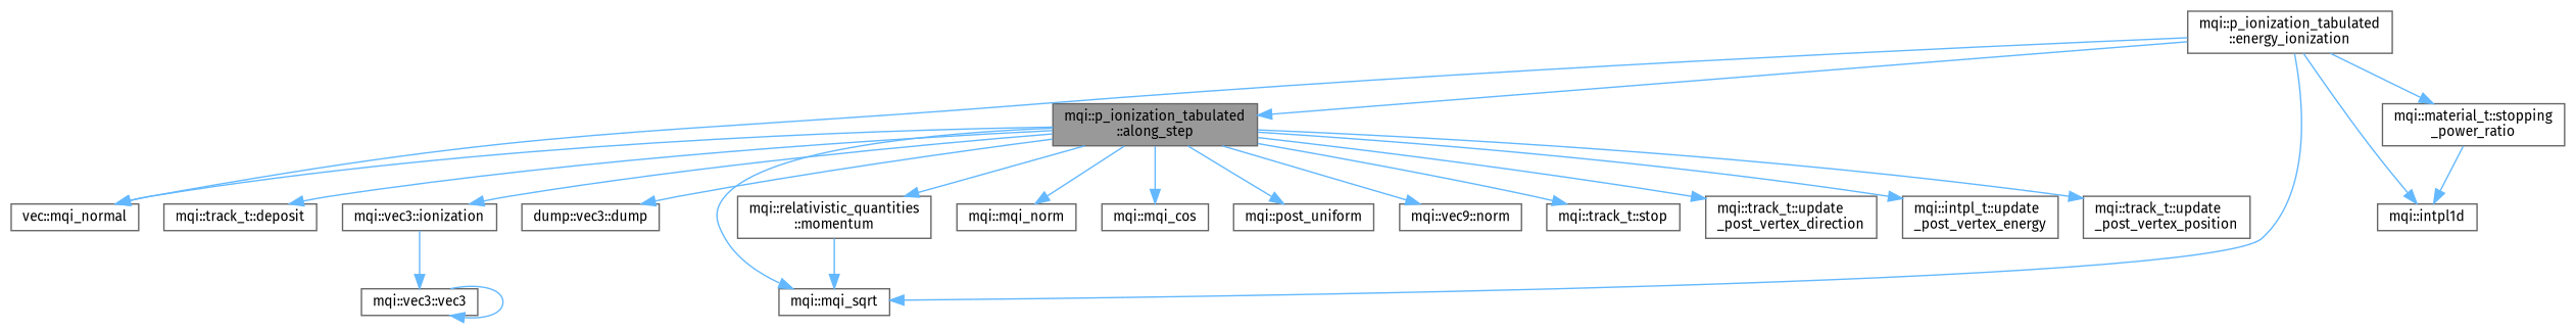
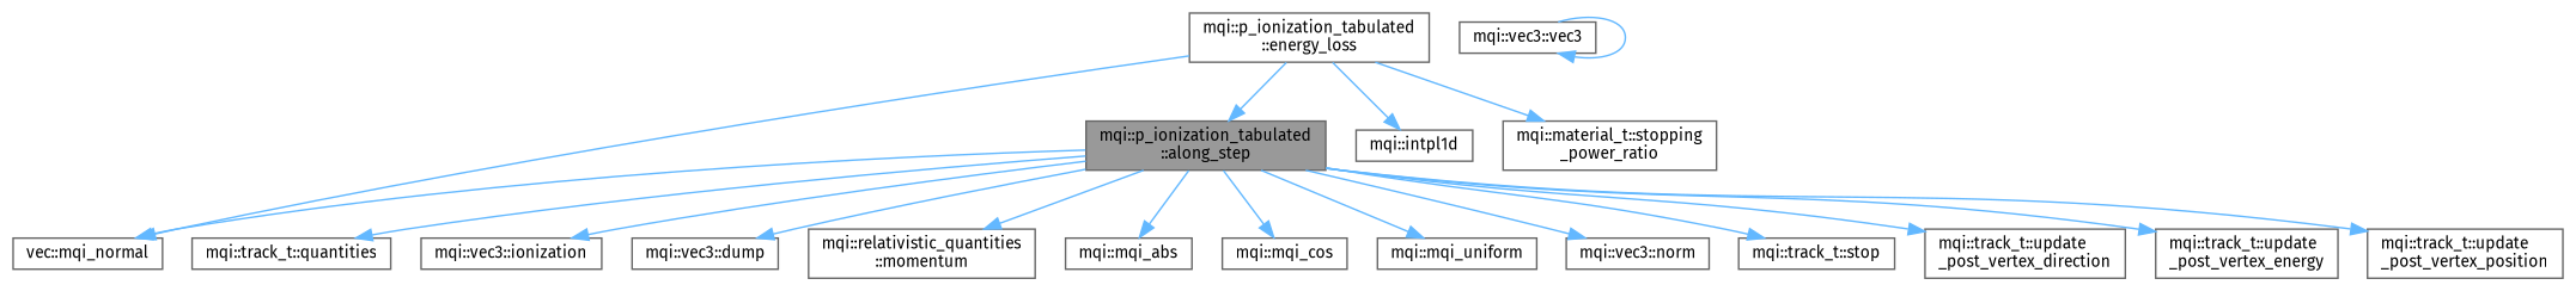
  digraph {
    fontname="Fira Sans"
    rankdir=TB
    node [color=grey40 fillcolor=white fontname="Fira Sans" fontsize=10 shape=box style=filled]
    edge [color=steelblue1 fontname="Fira Sans" fontsize=10 labelfontname=Helvetica labelfontsize=10 style=solid]
    n1 [color=gray40 fillcolor=grey60 fontcolor=black height=0.2 label="mqi::p_ionization_tabulated\l::along_step" width=0.4]
-   n2 [height=0.2 label="mqi::track_t::deposit" width=0.4]
+   n2 [height=0.2 label="mqi::track_t::quantities" width=0.4]
    n3 [height=0.2 label="mqi::vec3::ionization" width=0.4]
-   n4 [height=0.2 label="dump::vec3::dump" width=0.4]
+   n4 [height=0.2 label="mqi::vec3::dump" width=0.4]
    n5 [height=0.2 label="vec::mqi_normal" width=0.4]
-   n6 [height=0.2 label="mqi::mqi_sqrt" width=0.4]
    n7 [height=0.2 label="mqi::relativistic_quantities\l::momentum" width=0.4]
-   n8 [height=0.2 label="mqi::mqi_norm" width=0.4]
+   n8 [height=0.2 label="mqi::mqi_abs" width=0.4]
    n9 [height=0.2 label="mqi::mqi_cos" width=0.4]
-   n10 [height=0.2 label="mqi::post_uniform" width=0.4]
-   n11 [height=0.2 label="mqi::vec9::norm" width=0.4]
+   n10 [height=0.2 label="mqi::mqi_uniform" width=0.4]
+   n11 [height=0.2 label="mqi::vec3::norm" width=0.4]
    n12 [height=0.2 label="mqi::track_t::stop" width=0.4]
    n13 [height=0.2 label="mqi::track_t::update\l_post_vertex_direction" width=0.4]
-   n14 [height=0.2 label="mqi::intpl_t::update\l_post_vertex_energy" width=0.4]
+   n14 [height=0.2 label="mqi::track_t::update\l_post_vertex_energy" width=0.4]
    n15 [height=0.2 label="mqi::track_t::update\l_post_vertex_position" width=0.4]
    n16 [height=0.2 label="mqi::vec3::vec3" width=0.4]
-   n17 [height=0.2 label="mqi::p_ionization_tabulated\l::energy_ionization" width=0.4]
+   n17 [height=0.2 label="mqi::p_ionization_tabulated\l::energy_loss" width=0.4]
    n18 [height=0.2 label="mqi::intpl1d" width=0.4]
    n19 [height=0.2 label="mqi::material_t::stopping\l_power_ratio" width=0.4]
    n1 -> n2
    n1 -> n3
    n1 -> n4
    n1 -> n5
-   n1 -> n6
    n1 -> n7
    n1 -> n8
    n1 -> n9
    n1 -> n10
    n1 -> n11
    n1 -> n12
    n1 -> n13
    n1 -> n14
    n1 -> n15
-   n3 -> n16
-   n7 -> n6
    n16 -> n16
    n17 -> n1
    n17 -> n5
-   n17 -> n6
    n17 -> n18
    n17 -> n19
-   n19 -> n18
  }
